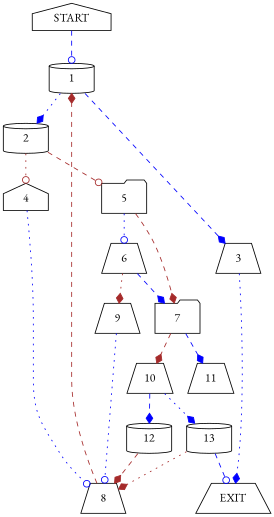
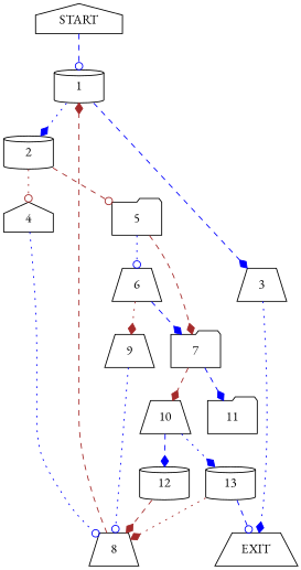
  digraph {
    fontname="EB Garamond"
    node [fontname="EB Garamond" shape=trapezium]
    edge [arrowhead=diamond color=blue fontname="EB Garamond" style=dashed]
    n1 [label=START shape=house]
    1 [shape=cylinder]
    2 [shape=cylinder]
    3
    n5 [label=EXIT]
    4 [shape=house]
    5 [shape=folder]
    8
    6
    7 [shape=folder]
    9
    10
-   11
+   11 [shape=folder]
    12 [shape=cylinder]
    13 [shape=cylinder]
    n1 -> 1 [arrowhead=odot]
    1 -> 2 [style=dotted]
    1 -> 3
    2 -> 4 [arrowhead=odot color=brown style=dotted]
    2 -> 5 [arrowhead=odot color=brown]
    3 -> n5 [style=dotted]
    4 -> 8 [arrowhead=odot style=dotted]
    5 -> 6 [arrowhead=odot style=dotted]
    5 -> 7 [color=brown]
    8 -> 1 [color=brown]
    6 -> 7
    6 -> 9 [color=brown style=dotted]
    7 -> 10 [color=brown]
    7 -> 11
    9 -> 8 [arrowhead=odot style=dotted]
    10 -> 12
    10 -> 13 [style=dotted]
    12 -> 8 [color=brown]
    13 -> n5 [arrowhead=odot]
    13 -> 8 [color=brown style=dotted]
  }
